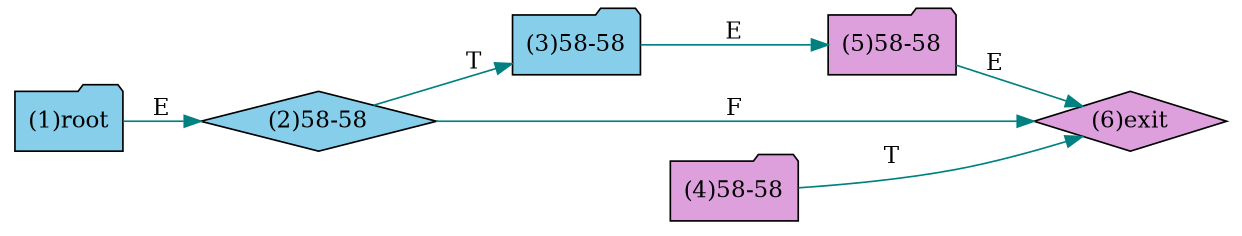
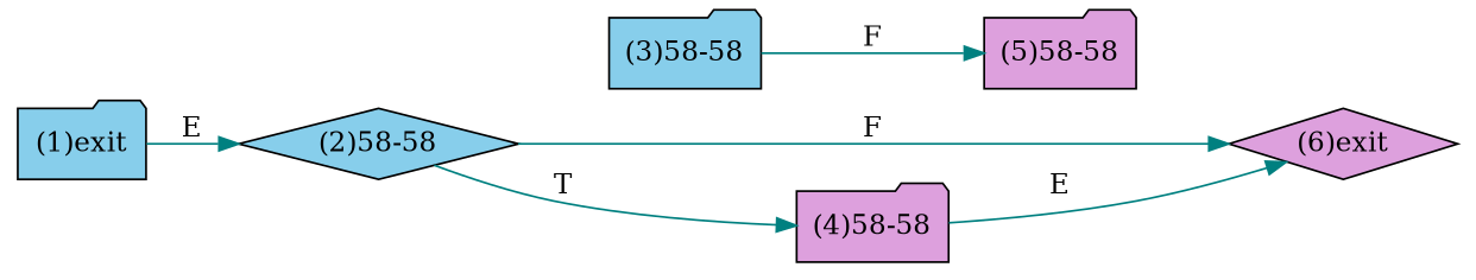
  digraph {
    rankdir=LR
    node [fillcolor=skyblue shape=folder style=filled]
    edge [color=teal]
-   n1 [label="(1)root"]
+   n1 [label="(1)exit"]
    n2 [label="(2)58-58" shape=diamond]
    n3 [label="(3)58-58"]
    n4 [fillcolor=plum label="(6)exit" shape=diamond]
    n5 [fillcolor=plum label="(5)58-58"]
    n6 [fillcolor=plum label="(4)58-58"]
    n1 -> n2 [label=E]
-   n2 -> n3 [label=T]
+   n2 -> n6 [label=T]
    n2 -> n4 [label=F]
-   n3 -> n5 [label=E]
-   n5 -> n4 [label=E]
-   n6 -> n4 [label=T]
+   n3 -> n5 [label=F]
+   n6 -> n4 [label=E]
  }
